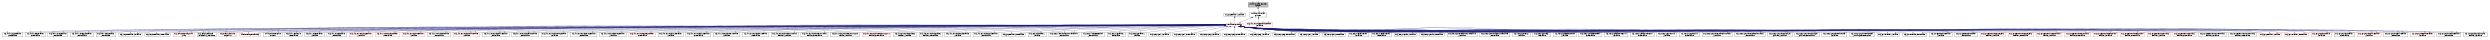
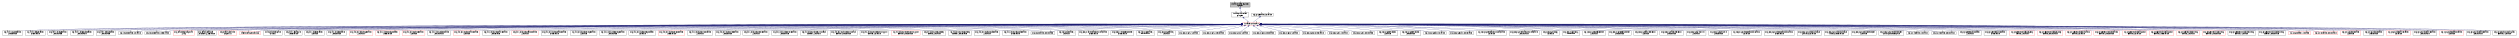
  digraph {
    fontname="DejaVu Serif"
    rankdir=TB
    node [color=black fillcolor=white fontname="DejaVu Serif" fontsize=10 shape=record style=filled]
    edge [color=midnightblue dir=back fontname="DejaVu Serif" fontsize=10 labelfontname=Helvetica labelfontsize=10 style=solid]
    n1 [fillcolor=grey75 fontcolor=black height=0.2 label="visualizer.base.register\l_plugin" width=0.4]
    n2 [height=0.2 label="visualizer.base.load\l_plugins" width=0.4]
    n3 [color=red height=0.2 label="visualizer.core.start" width=0.4]
    n4 [height=0.2 label="ns3::aodv::TypeHeader\l::Deserialize" width=0.4]
    n5 [height=0.2 label="ns3::aodv::RreqHeader\l::Deserialize" width=0.4]
    n6 [height=0.2 label="ns3::aodv::RrepHeader\l::Deserialize" width=0.4]
    n7 [height=0.2 label="ns3::aodv::RrepAckHeader\l::Deserialize" width=0.4]
    n8 [height=0.2 label="ns3::aodv::RerrHeader\l::Deserialize" width=0.4]
    n9 [height=0.2 label="ns3::SeqTsHeader::Serialize" width=0.4]
    n10 [height=0.2 label="ns3::SeqTsHeader::Deserialize" width=0.4]
    n11 [color=red height=0.2 label="ns3::RawTextConfigLoad\l::Strip" width=0.4]
    n12 [height=0.2 label="ns3::Hash::Example\l::Dictionary::TimeOne" width=0.4]
    n13 [color=red height=0.2 label="ns3::HeapScheduler\l::TopDown" width=0.4]
    n14 [color=red height=0.2 label=FillHistoRangeUniformly width=0.4]
    n15 [height=0.2 label="LookupTimeTestCase\l::DoRun" width=0.4]
    n16 [height=0.2 label="ns3::dsdv::Example\l::Deserialize" width=0.4]
    n17 [height=0.2 label="ns3::dsr::DsrFsHeader\l::Serialize" width=0.4]
    n18 [height=0.2 label="ns3::dsr::DsrFsHeader\l::Deserialize" width=0.4]
    n19 [color=red height=0.2 label="ns3::dsr::DsrRoutingHeader\l::Serialize" width=0.4]
    n20 [color=red height=0.2 label="ns3::dsr::DsrRoutingHeader\l::Deserialize" width=0.4]
    n21 [color=red height=0.2 label="ns3::dsr::DsrOptionHeader\l::Serialize" width=0.4]
    n22 [height=0.2 label="ns3::dsr::DsrOptionHeader\l::Deserialize" width=0.4]
    n23 [color=red height=0.2 label="ns3::dsr::DsrOptionPad1Header\l::Serialize" width=0.4]
    n24 [height=0.2 label="ns3::dsr::DsrOptionPad1Header\l::Deserialize" width=0.4]
    n25 [color=red height=0.2 label="ns3::dsr::DsrOptionPadnHeader\l::Serialize" width=0.4]
    n26 [height=0.2 label="ns3::dsr::DsrOptionPadnHeader\l::Deserialize" width=0.4]
    n27 [height=0.2 label="ns3::dsr::DsrOptionRreqHeader\l::Serialize" width=0.4]
    n28 [height=0.2 label="ns3::dsr::DsrOptionRreqHeader\l::Deserialize" width=0.4]
    n29 [height=0.2 label="ns3::dsr::DsrOptionRrepHeader\l::Serialize" width=0.4]
    n30 [color=red height=0.2 label="ns3::dsr::DsrOptionRrepHeader\l::Deserialize" width=0.4]
    n31 [height=0.2 label="ns3::dsr::DsrOptionSRHeader\l::Serialize" width=0.4]
    n32 [height=0.2 label="ns3::dsr::DsrOptionSRHeader\l::Deserialize" width=0.4]
    n33 [height=0.2 label="ns3::dsr::DsrOptionRerrHeader\l::Serialize" width=0.4]
    n34 [height=0.2 label="ns3::dsr::DsrOptionRerrHeader\l::Deserialize" width=0.4]
    n35 [height=0.2 label="ns3::dsr::DsrOptionRerrUnreach\lHeader::Serialize" width=0.4]
    n36 [height=0.2 label="ns3::dsr::DsrOptionRerrUnreach\lHeader::Deserialize" width=0.4]
    n37 [height=0.2 label="ns3::dsr::DsrOptionRerrUnsupport\lHeader::Serialize" width=0.4]
    n38 [color=red height=0.2 label="ns3::dsr::DsrOptionRerrUnsupport\lHeader::Deserialize" width=0.4]
    n39 [height=0.2 label="ns3::dsr::DsrOptionAckReq\lHeader::Serialize" width=0.4]
    n40 [height=0.2 label="ns3::dsr::DsrOptionAckReq\lHeader::Deserialize" width=0.4]
    n41 [height=0.2 label="ns3::dsr::DsrOptionAckHeader\l::Serialize" width=0.4]
    n42 [height=0.2 label="ns3::dsr::DsrOptionAckHeader\l::Deserialize" width=0.4]
    n43 [height=0.2 label="ns3::ArpHeader::Deserialize" width=0.4]
    n44 [height=0.2 label="ns3::Icmpv4Header::\lSerialize" width=0.4]
    n45 [height=0.2 label="ns3::Icmpv4DestinationUnreachable\l::Deserialize" width=0.4]
    n46 [height=0.2 label="ns3::Icmpv4TimeExceeded\l::Deserialize" width=0.4]
    n47 [height=0.2 label="ns3::Icmpv6Header::\lDeserialize" width=0.4]
    n48 [height=0.2 label="ns3::Icmpv6Header::\lSerialize" width=0.4]
    n49 [height=0.2 label="ns3::Icmpv6NS::Serialize" width=0.4]
    n50 [height=0.2 label="ns3::Icmpv6NS::Deserialize" width=0.4]
    n51 [height=0.2 label="ns3::Icmpv6NA::Serialize" width=0.4]
    n52 [height=0.2 label="ns3::Icmpv6NA::Deserialize" width=0.4]
    n53 [height=0.2 label="ns3::Icmpv6RA::Serialize" width=0.4]
    n54 [height=0.2 label="ns3::Icmpv6RA::Deserialize" width=0.4]
    n55 [height=0.2 label="ns3::Icmpv6RS::Serialize" width=0.4]
    n56 [height=0.2 label="ns3::Icmpv6RS::Deserialize" width=0.4]
    n57 [height=0.2 label="ns3::Icmpv6Redirection\l::Serialize" width=0.4]
    n58 [height=0.2 label="ns3::Icmpv6Redirection\l::Deserialize" width=0.4]
    n59 [height=0.2 label="ns3::Icmpv6Echo::Serialize" width=0.4]
    n60 [height=0.2 label="ns3::Icmpv6Echo::Deserialize" width=0.4]
    n61 [height=0.2 label="ns3::Icmpv6DestinationUnreachable\l::Serialize" width=0.4]
    n62 [height=0.2 label="ns3::Icmpv6DestinationUnreachable\l::Deserialize" width=0.4]
    n63 [height=0.2 label="ns3::Icmpv6TooBig::\lSerialize" width=0.4]
    n64 [height=0.2 label="ns3::Icmpv6TooBig::\lDeserialize" width=0.4]
    n65 [height=0.2 label="ns3::Icmpv6TimeExceeded\l::Serialize" width=0.4]
    n66 [height=0.2 label="ns3::Icmpv6TimeExceeded\l::Deserialize" width=0.4]
    n67 [height=0.2 label="ns3::Icmpv6ParameterError\l::Serialize" width=0.4]
    n68 [height=0.2 label="ns3::Icmpv6ParameterError\l::Deserialize" width=0.4]
    n69 [height=0.2 label="ns3::Icmpv6OptionMtu\l::Serialize" width=0.4]
    n70 [height=0.2 label="ns3::Icmpv6OptionMtu\l::Deserialize" width=0.4]
    n71 [height=0.2 label="ns3::Icmpv6OptionPrefixInformation\l::Serialize" width=0.4]
    n72 [height=0.2 label="ns3::Icmpv6OptionPrefixInformation\l::Deserialize" width=0.4]
    n73 [height=0.2 label="ns3::Icmpv6OptionLinkLayer\lAddress::Serialize" width=0.4]
    n74 [height=0.2 label="ns3::Icmpv6OptionLinkLayer\lAddress::Deserialize" width=0.4]
    n75 [height=0.2 label="ns3::Icmpv6OptionRedirected\l::Serialize" width=0.4]
    n76 [height=0.2 label="ns3::Icmpv6OptionRedirected\l::LookupTimeTestCase" width=0.4]
    n77 [height=0.2 label="ns3::Ipv4Header::Serialize" width=0.4]
    n78 [height=0.2 label="ns3::Ipv7Header::Deserialize" width=0.4]
    n79 [height=0.2 label="ns3::Ipv6ExtensionHeader\l::Serialize" width=0.4]
    n80 [height=0.2 label="ns3::Ipv6ExtensionHeader\l::Deserialize" width=0.4]
    n81 [color=red height=0.2 label="ns3::Ipv6ExtensionHopByHop\lHeader::Serialize" width=0.4]
    n82 [color=red height=0.2 label="ns3::Ipv6ExtensionHopByHop\lHeader::Deserialize" width=0.4]
    n83 [color=red height=0.2 label="ns3::Ipv6ExtensionDestination\lHeader::Serialize" width=0.4]
    n84 [color=red height=0.2 label="ns3::Ipv6ExtensionDestination\lHeader::Deserialize" width=0.4]
    n85 [color=red height=0.2 label="ns3::Ipv6ExtensionFragment\lHeader::Serialize" width=0.4]
    n86 [color=red height=0.2 label="ns3::Ipv6ExtensionFragment\lHeader::Deserialize" width=0.4]
    n87 [color=red height=0.2 label="ns3::Ipv6ExtensionRouting\lHeader::Serialize" width=0.4]
    n88 [color=red height=0.2 label="ns3::Ipv6ExtensionRouting\lHeader::Deserialize" width=0.4]
    n89 [height=0.2 label="ns3::Ipv6ExtensionLooseRouting\lHeader::Serialize" width=0.4]
    n90 [height=0.2 label="ns3::Ipv6ExtensionLooseRouting\lHeader::Deserialize" width=0.4]
    n91 [color=red height=0.2 label="ns3::Ipv6Header::Serialize" width=0.4]
    n92 [color=red height=0.2 label="ns3::Ipv1Header::Deserialize" width=0.4]
    n93 [color=red height=0.2 label="ns3::Ipv6OptionHeader\l::Serialize" width=0.4]
    n94 [height=0.2 label="ns3::Ipv6OptionHeader\l::Deserialize" width=0.4]
    n95 [color=red height=0.2 label="ns3::Ipv6OptionPad1Header\l::Serialize" width=0.4]
    n96 [height=0.2 label="ns3::Ipv6OptionPad1Header\l::Deserialize" width=0.4]
    n97 [color=red height=0.2 label="ns3::Ipv6OptionPadnHeader\l::Serialize" width=0.4]
    n98 [height=0.2 label="ns3::Ipv6OptionPadnHeader\l::Deserialize" width=0.4]
    n99 [height=0.2 label="ns3::Ipv6OptionJumbogram\lHeader::Serialize" width=0.4]
    n100 [height=0.2 label="ns3::ArpHeader::Serialize" width=0.4]
    n1 -> n2
    n2 -> n3
    n3 -> n4
    n3 -> n5
    n3 -> n6
    n3 -> n7
    n3 -> n8
    n3 -> n9
    n3 -> n10
    n3 -> n11
    n3 -> n12
    n3 -> n13
    n3 -> n14
    n3 -> n15
    n3 -> n16
    n3 -> n17
    n3 -> n18
    n3 -> n19
    n3 -> n20
    n3 -> n21
    n3 -> n22
    n3 -> n23
    n3 -> n24
-   n2 -> n25
+   n3 -> n25
    n3 -> n26
    n3 -> n27
    n3 -> n28
    n3 -> n29
    n3 -> n30
    n3 -> n31
    n3 -> n32
    n3 -> n33
    n3 -> n34
    n3 -> n35
    n3 -> n36
    n3 -> n37
    n3 -> n38
    n3 -> n39
    n3 -> n40
    n3 -> n41
    n3 -> n42
    n3 -> n43
    n3 -> n44
    n3 -> n45
    n3 -> n46
    n3 -> n47
    n3 -> n48
    n3 -> n49
    n3 -> n50
    n3 -> n51
    n3 -> n52
    n3 -> n53
    n3 -> n54
    n3 -> n55
    n3 -> n56
    n3 -> n57
    n3 -> n58
    n3 -> n59
    n3 -> n60
    n3 -> n61
    n3 -> n62
    n3 -> n63
    n3 -> n64
    n3 -> n65
    n3 -> n66
    n3 -> n67
    n3 -> n68
    n3 -> n69
    n3 -> n70
    n3 -> n71
    n3 -> n72
    n3 -> n73
    n3 -> n74
    n3 -> n75
    n3 -> n76
    n3 -> n77
    n3 -> n78
    n3 -> n79
    n3 -> n80
    n3 -> n81
    n3 -> n82
    n3 -> n83
    n3 -> n84
    n3 -> n85
    n3 -> n86
    n3 -> n87
    n3 -> n88
    n3 -> n89
    n3 -> n90
    n3 -> n91
    n3 -> n92
    n3 -> n93
    n3 -> n94
    n3 -> n95
    n3 -> n96
    n3 -> n97
    n3 -> n98
    n3 -> n99
    n100 -> n3
  }
